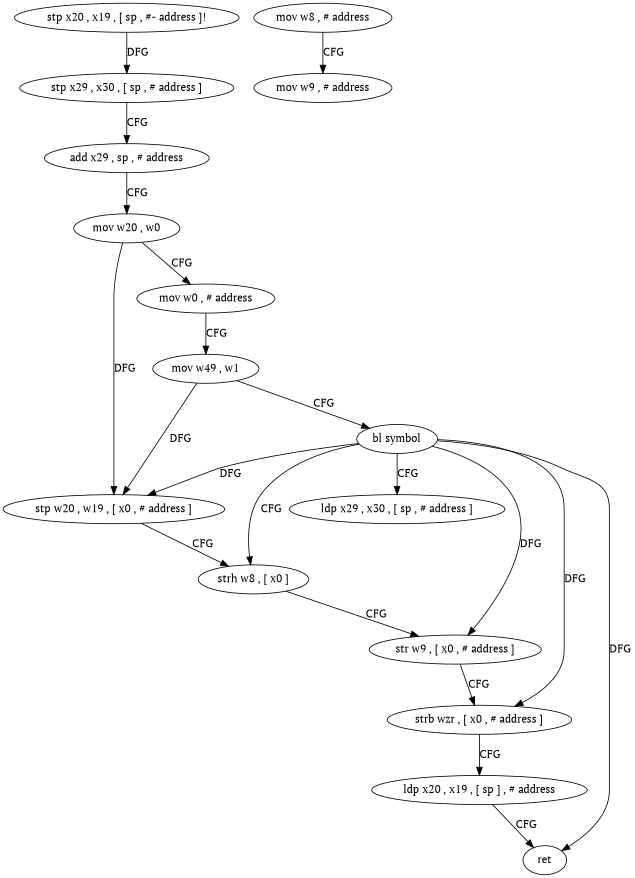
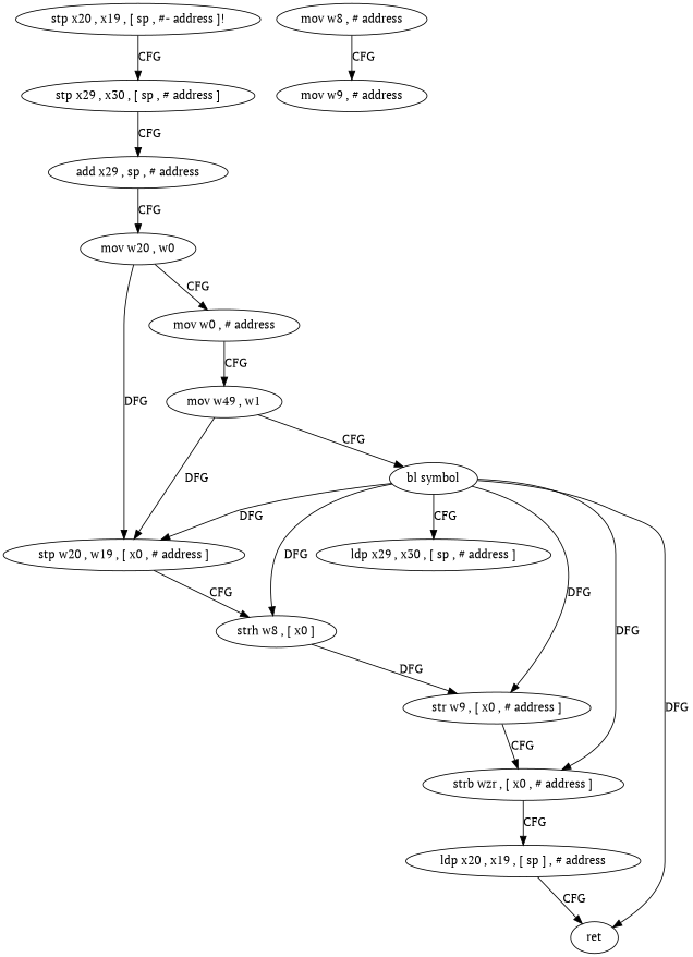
  digraph {
    fontname="PT Serif"
    node [fontname="PT Serif"]
    edge [fontname="PT Serif"]
    n1 [label="stp x20 , x19 , [ sp , #- address ]!"]
    n2 [label="stp x29 , x30 , [ sp , # address ]"]
    n3 [label="add x29 , sp , # address"]
    n4 [label="mov w20 , w0"]
    n5 [label="mov w0 , # address"]
    n6 [label="stp w20 , w19 , [ x0 , # address ]"]
    n7 [label="mov w49 , w1"]
    n8 [label="strh w8 , [ x0 ]"]
    n9 [label="bl symbol"]
    n10 [label="ldp x29 , x30 , [ sp , # address ]"]
    n11 [label="str w9 , [ x0 , # address ]"]
    n12 [label="strb wzr , [ x0 , # address ]"]
    n13 [label=ret]
    n14 [label="ldp x20 , x19 , [ sp ] , # address"]
    n15 [label="mov w8 , # address"]
    n16 [label="mov w9 , # address"]
-   n1 -> n2 [label=DFG]
+   n1 -> n2 [label=CFG]
    n2 -> n3 [label=CFG]
    n3 -> n4 [label=CFG]
    n4 -> n5 [label=CFG]
    n4 -> n6 [label=DFG]
    n5 -> n7 [label=CFG]
    n6 -> n8 [label=CFG]
    n7 -> n6 [label=DFG]
    n7 -> n9 [label=CFG]
-   n8 -> n11 [label=CFG]
+   n8 -> n11 [label=DFG]
    n9 -> n6 [label=DFG]
-   n9 -> n8 [label=CFG]
+   n9 -> n8 [label=DFG]
    n9 -> n10 [label=CFG]
    n9 -> n11 [label=DFG]
    n9 -> n12 [label=DFG]
    n9 -> n13 [label=DFG]
    n11 -> n12 [label=CFG]
    n12 -> n14 [label=CFG]
    n14 -> n13 [label=CFG]
    n15 -> n16 [label=CFG]
  }
